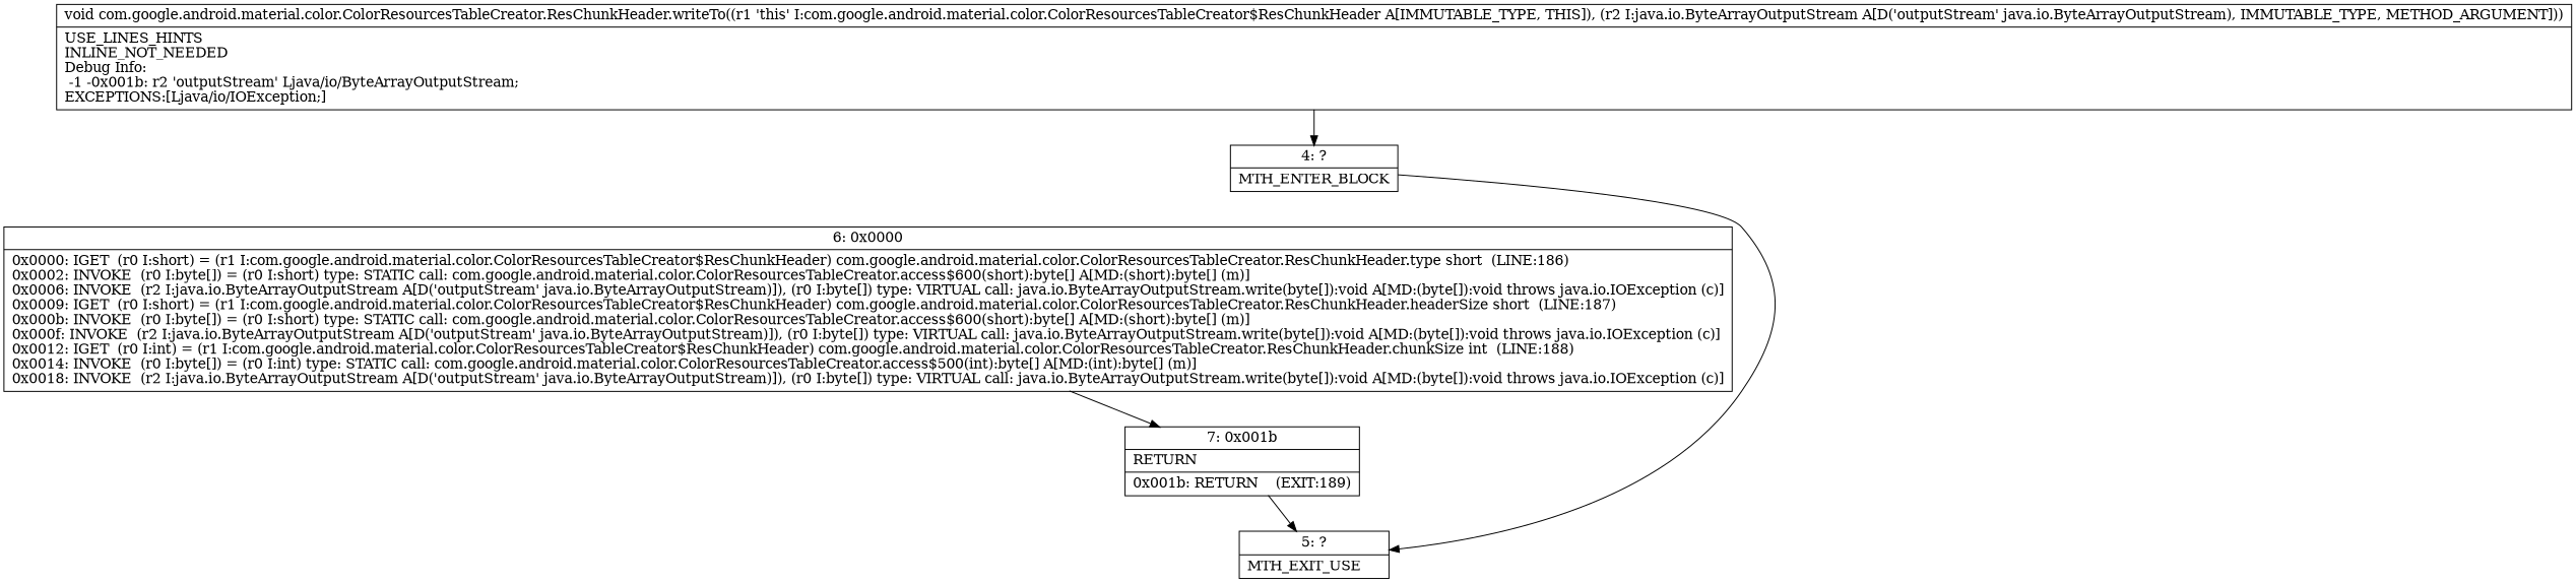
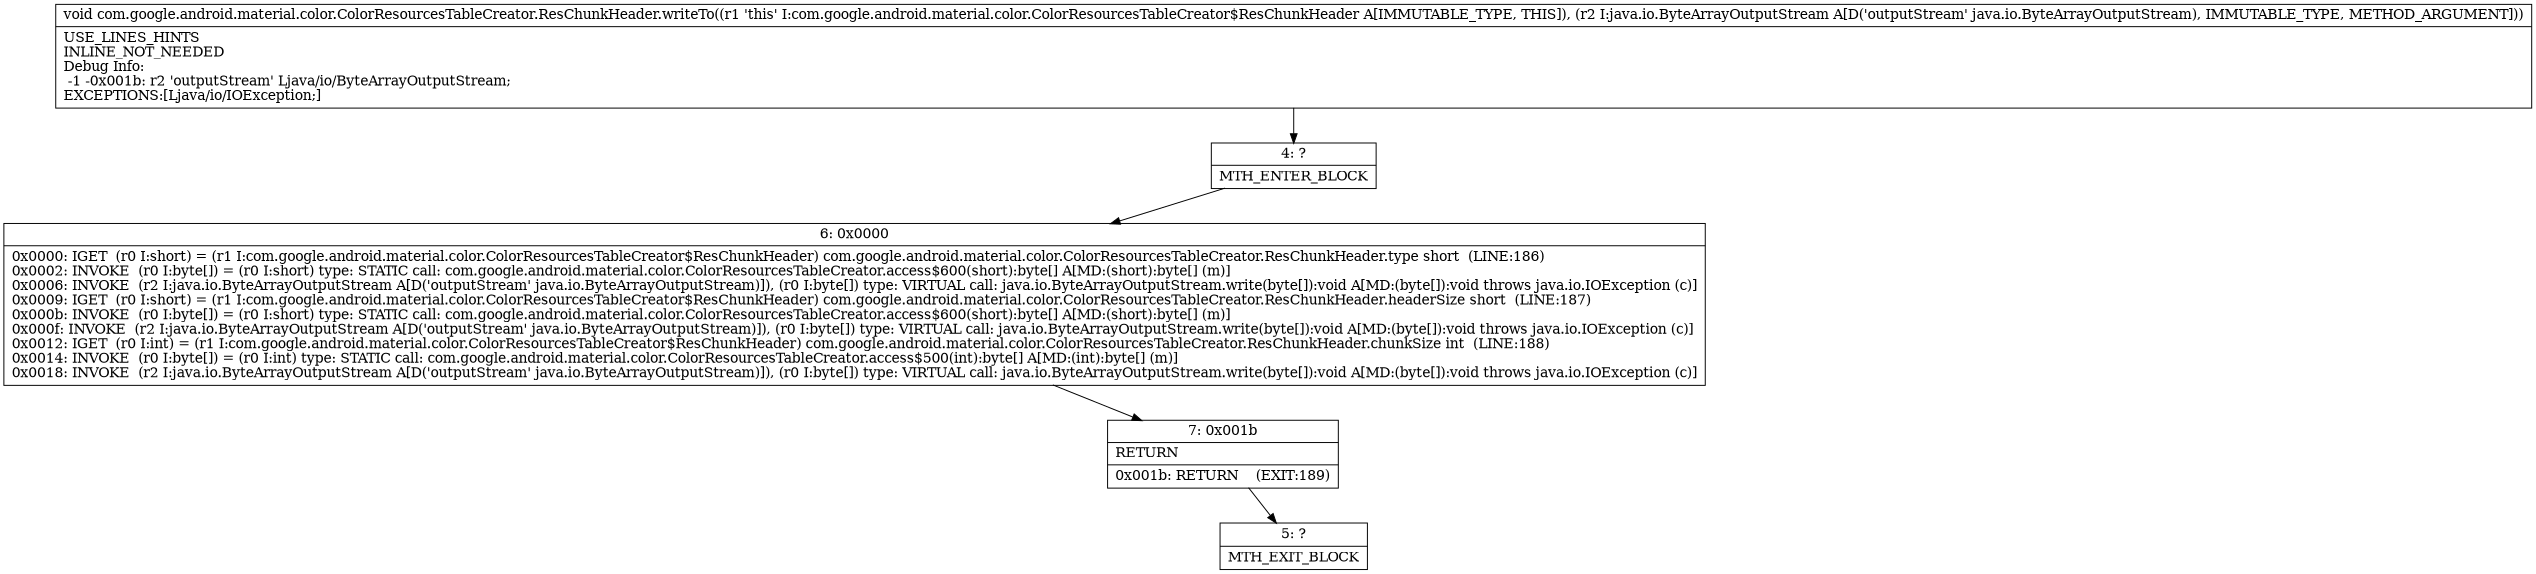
  digraph {
    node [shape=record]
    n1 [label="{4\:\ ?|MTH_ENTER_BLOCK\l}"]
    n2 [label="{6\:\ 0x0000|0x0000: IGET  (r0 I:short) = (r1 I:com.google.android.material.color.ColorResourcesTableCreator$ResChunkHeader) com.google.android.material.color.ColorResourcesTableCreator.ResChunkHeader.type short  (LINE:186)\l0x0002: INVOKE  (r0 I:byte[]) = (r0 I:short) type: STATIC call: com.google.android.material.color.ColorResourcesTableCreator.access$600(short):byte[] A[MD:(short):byte[] (m)]\l0x0006: INVOKE  (r2 I:java.io.ByteArrayOutputStream A[D('outputStream' java.io.ByteArrayOutputStream)]), (r0 I:byte[]) type: VIRTUAL call: java.io.ByteArrayOutputStream.write(byte[]):void A[MD:(byte[]):void throws java.io.IOException (c)]\l0x0009: IGET  (r0 I:short) = (r1 I:com.google.android.material.color.ColorResourcesTableCreator$ResChunkHeader) com.google.android.material.color.ColorResourcesTableCreator.ResChunkHeader.headerSize short  (LINE:187)\l0x000b: INVOKE  (r0 I:byte[]) = (r0 I:short) type: STATIC call: com.google.android.material.color.ColorResourcesTableCreator.access$600(short):byte[] A[MD:(short):byte[] (m)]\l0x000f: INVOKE  (r2 I:java.io.ByteArrayOutputStream A[D('outputStream' java.io.ByteArrayOutputStream)]), (r0 I:byte[]) type: VIRTUAL call: java.io.ByteArrayOutputStream.write(byte[]):void A[MD:(byte[]):void throws java.io.IOException (c)]\l0x0012: IGET  (r0 I:int) = (r1 I:com.google.android.material.color.ColorResourcesTableCreator$ResChunkHeader) com.google.android.material.color.ColorResourcesTableCreator.ResChunkHeader.chunkSize int  (LINE:188)\l0x0014: INVOKE  (r0 I:byte[]) = (r0 I:int) type: STATIC call: com.google.android.material.color.ColorResourcesTableCreator.access$500(int):byte[] A[MD:(int):byte[] (m)]\l0x0018: INVOKE  (r2 I:java.io.ByteArrayOutputStream A[D('outputStream' java.io.ByteArrayOutputStream)]), (r0 I:byte[]) type: VIRTUAL call: java.io.ByteArrayOutputStream.write(byte[]):void A[MD:(byte[]):void throws java.io.IOException (c)]\l}"]
    n3 [label="{7\:\ 0x001b|RETURN\l|0x001b: RETURN    (EXIT:189)\l}"]
-   n4 [label="{5\:\ ?|MTH_EXIT_USE\l}"]
+   n4 [label="{5\:\ ?|MTH_EXIT_BLOCK\l}"]
    n5 [label="{void com.google.android.material.color.ColorResourcesTableCreator.ResChunkHeader.writeTo((r1 'this' I:com.google.android.material.color.ColorResourcesTableCreator$ResChunkHeader A[IMMUTABLE_TYPE, THIS]), (r2 I:java.io.ByteArrayOutputStream A[D('outputStream' java.io.ByteArrayOutputStream), IMMUTABLE_TYPE, METHOD_ARGUMENT]))  | USE_LINES_HINTS\lINLINE_NOT_NEEDED\lDebug Info:\l  \-1 \-0x001b: r2 'outputStream' Ljava\/io\/ByteArrayOutputStream;\lEXCEPTIONS:[Ljava\/io\/IOException;]\l}"]
-   n1 -> n4
+   n1 -> n2
    n2 -> n3
    n3 -> n4
    n5 -> n1
  }
